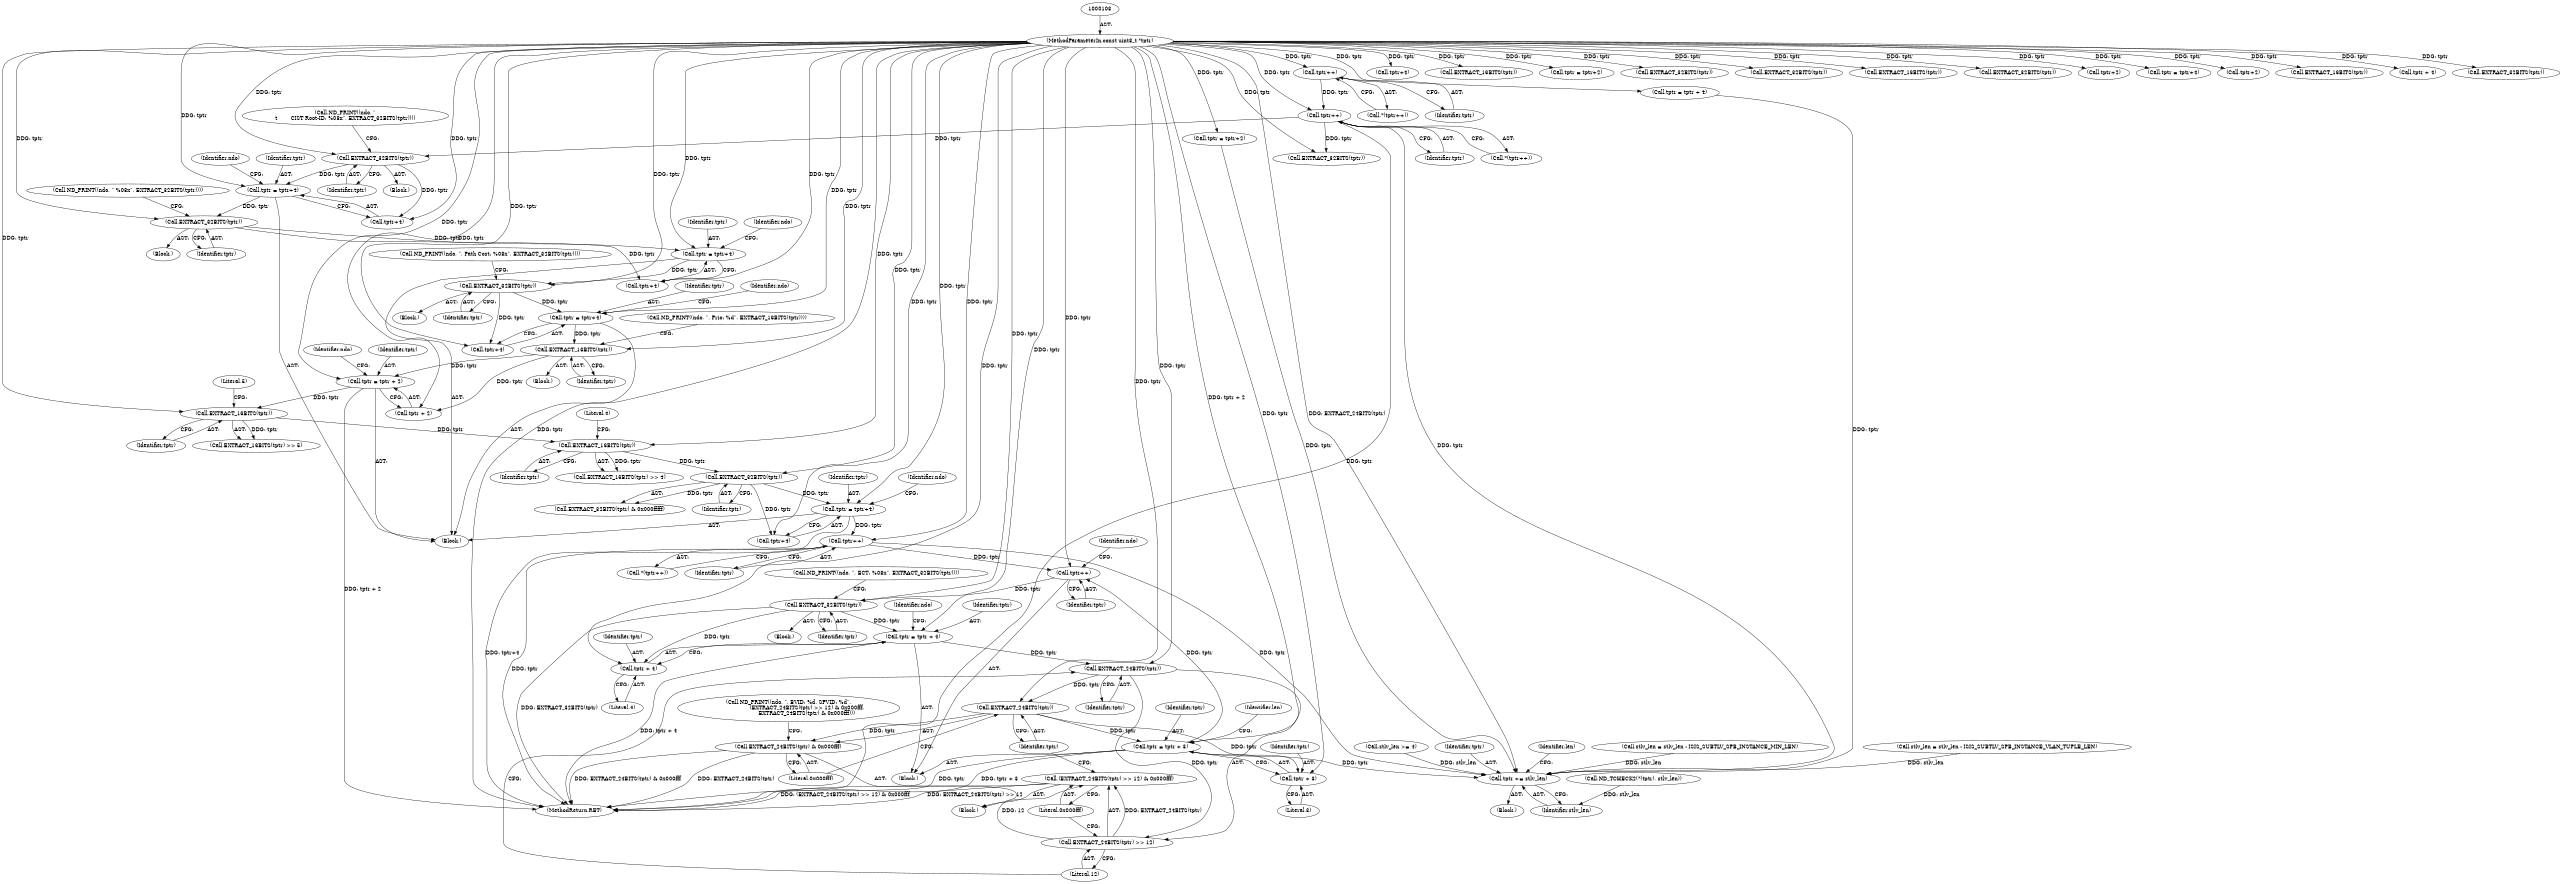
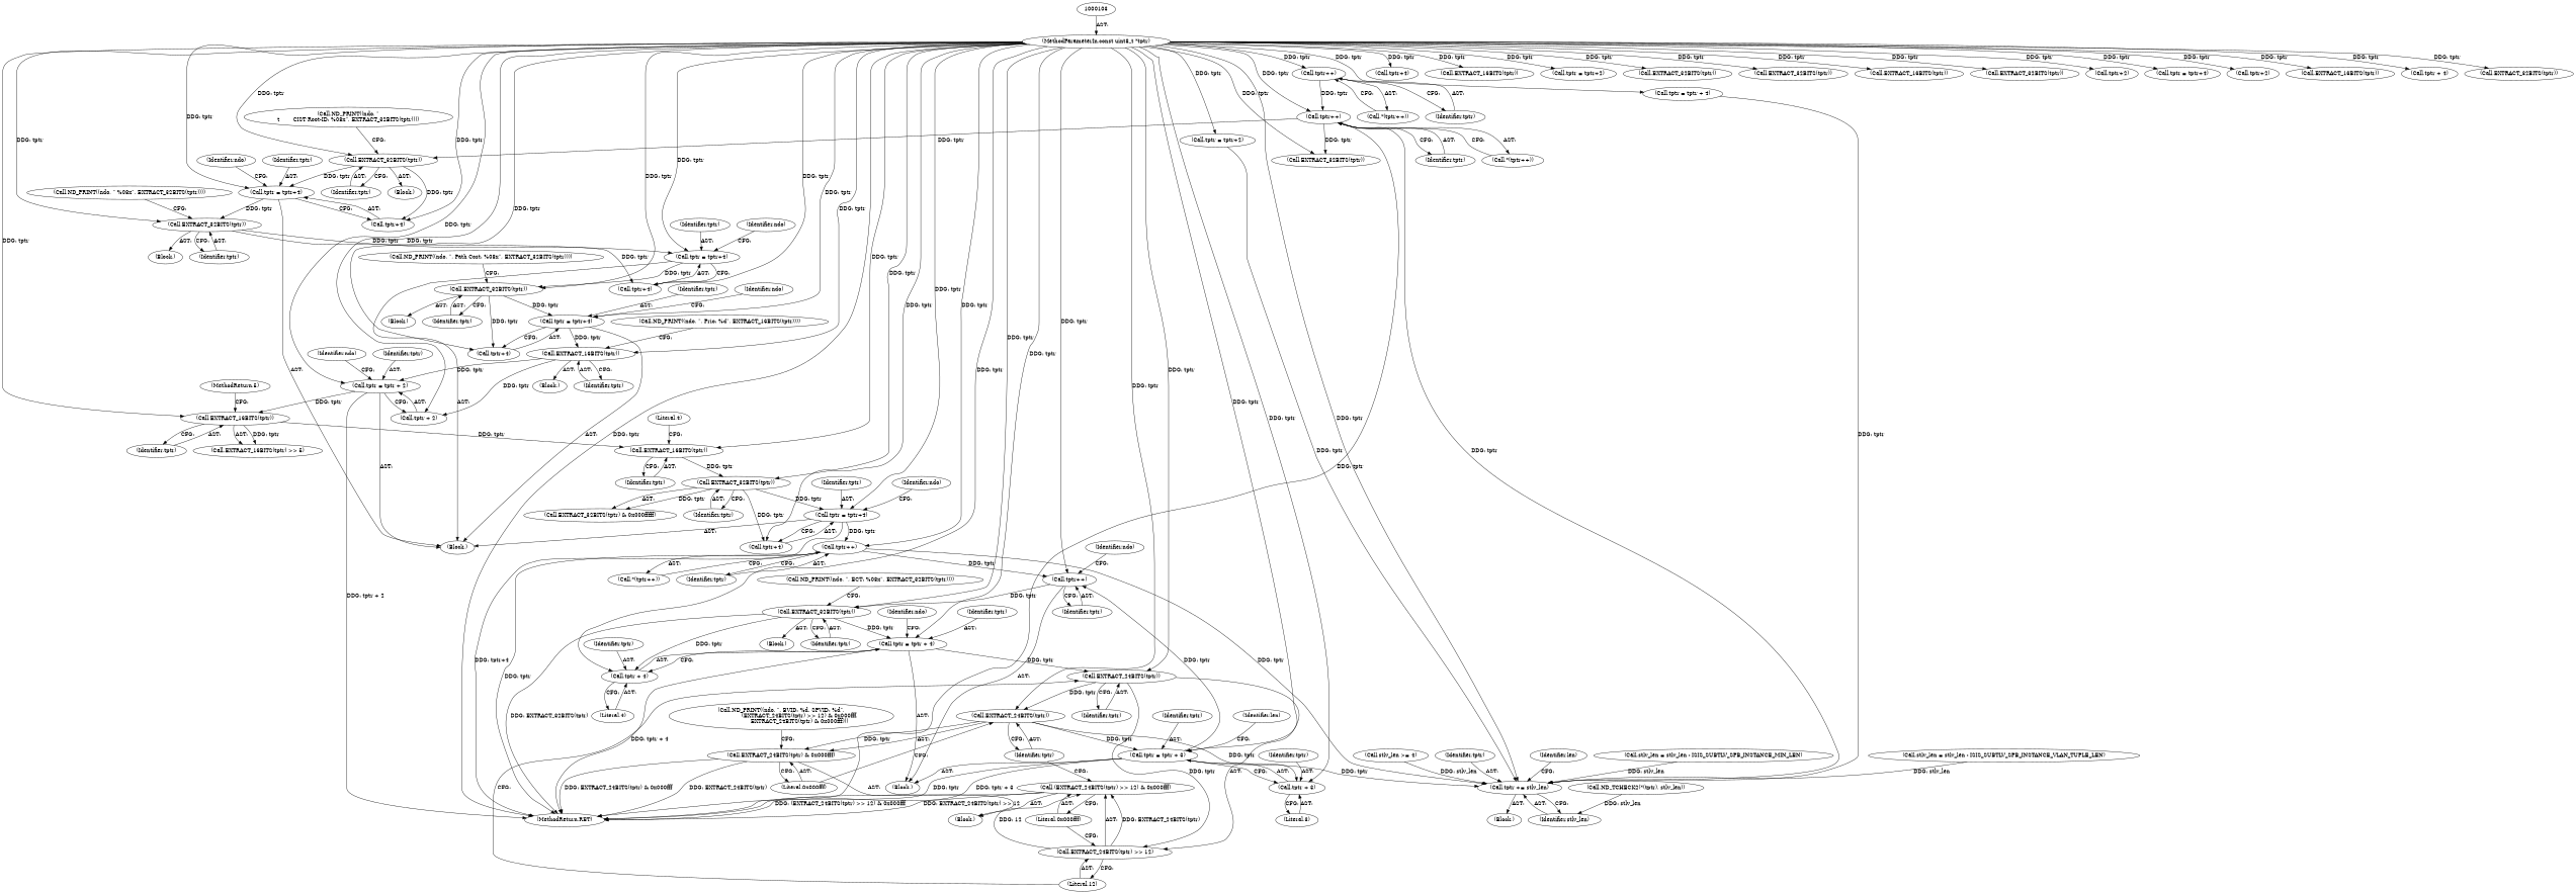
  digraph {
    n1 [label="(Call,tptr++)"]
    n2 [label="(Call,EXTRACT_32BITS(tptr))"]
    n3 [label="(Identifier,tptr)"]
    n4 [label="(Block,)"]
    n5 [label="(MethodReturn,RET)"]
    n6 [label="(Call,tptr = tptr + 4)"]
    n7 [label="(Call,tptr + 4)"]
    n8 [label="(Identifier,tptr)"]
    n9 [label="(Block,)"]
    n10 [label="(Call,tptr++)"]
    n11 [label="(Call,tptr += stlv_len)"]
    n12 [label="(Identifier,tptr)"]
    n13 [label="(Call,*(tptr++))"]
    n14 [label="(Identifier,stlv_len)"]
    n15 [label="(Block,)"]
    n16 [label="(Call,tptr = tptr+4)"]
    n17 [label="(Block,)"]
    n18 [label="(Call,tptr+4)"]
    n19 [label="(Call,EXTRACT_32BITS(tptr))"]
    n20 [label="(Identifier,tptr)"]
    n21 [label="(Call,EXTRACT_32BITS(tptr) & 0x000fffff)"]
    n22 [label="(Call,EXTRACT_16BITS(tptr))"]
-   n23 [label="(Call,EXTRACT_16BITS(tptr) >> 4)"]
    n24 [label="(Identifier,tptr)"]
    n25 [label="(Call,EXTRACT_16BITS(tptr))"]
    n26 [label="(Call,EXTRACT_16BITS(tptr) >> 5)"]
    n27 [label="(Identifier,tptr)"]
    n28 [label="(Call,tptr = tptr + 2)"]
    n29 [label="(Call,tptr + 2)"]
    n30 [label="(Call,EXTRACT_16BITS(tptr))"]
    n31 [label="(Identifier,tptr)"]
    n32 [label="(Block,)"]
    n33 [label="(Call,tptr = tptr+4)"]
    n34 [label="(Call,tptr+4)"]
    n35 [label="(Call,EXTRACT_32BITS(tptr))"]
    n36 [label="(Identifier,tptr)"]
    n37 [label="(Block,)"]
    n38 [label="(Call,tptr = tptr+4)"]
    n39 [label="(Call,tptr+4)"]
    n40 [label="(Call,EXTRACT_32BITS(tptr))"]
    n41 [label="(Identifier,tptr)"]
    n42 [label="(Block,)"]
    n43 [label="(Call,tptr = tptr+4)"]
    n44 [label="(Call,tptr+4)"]
    n45 [label="(Call,EXTRACT_32BITS(tptr))"]
    n46 [label="(Identifier,tptr)"]
    n47 [label="(Block,)"]
    n48 [label="(Call,tptr++)"]
    n49 [label="(Call,*(tptr++))"]
    n50 [label="(Identifier,tptr)"]
    n51 [label="(Call,EXTRACT_32BITS(tptr))"]
    n52 [label="(Call,tptr++)"]
    n53 [label="(Identifier,tptr)"]
    n54 [label="(Call,*(tptr++))"]
    n55 [label="(MethodParameterIn,const uint8_t *tptr)"]
    n56 [label="(Call,tptr = tptr + 3)"]
    n57 [label="(Call,EXTRACT_24BITS(tptr))"]
    n58 [label="(Call,EXTRACT_24BITS(tptr))"]
    n59 [label="(Call,tptr + 3)"]
    n60 [label="(Call,tptr+4)"]
    n61 [label="(Call,EXTRACT_16BITS(tptr))"]
    n62 [label="(Call,tptr = tptr+2)"]
    n63 [label="(Call,tptr = tptr + 4)"]
    n64 [label="(Call,tptr = tptr+2)"]
    n65 [label="(Call,EXTRACT_32BITS(tptr))"]
    n66 [label="(Call,EXTRACT_32BITS(tptr))"]
    n67 [label="(Call,EXTRACT_16BITS(tptr))"]
    n68 [label="(Call,EXTRACT_32BITS(tptr))"]
    n69 [label="(Call,tptr+2)"]
    n70 [label="(Call,tptr = tptr+4)"]
    n71 [label="(Call,tptr+2)"]
    n72 [label="(Call,EXTRACT_16BITS(tptr))"]
    n73 [label="(Call,tptr + 4)"]
    n74 [label="(Call,EXTRACT_32BITS(tptr))"]
    n75 [label="(Call,EXTRACT_24BITS(tptr) & 0x000fff)"]
    n76 [label="(Identifier,tptr)"]
    n77 [label="(Call,EXTRACT_24BITS(tptr) >> 12)"]
    n78 [label="(Identifier,tptr)"]
    n79 [label="(Literal,3)"]
    n80 [label="(Literal,4)"]
    1000103
    n82 [label="(Block,)"]
    n83 [label="(Literal,0x000fff)"]
    n84 [label="(Call,(EXTRACT_24BITS(tptr) >> 12) & 0x000fff)"]
    n85 [label="(Literal,12)"]
    n86 [label="(Literal,0x000fff)"]
    n87 [label="(Identifier,tptr)"]
    n88 [label="(Literal,4)"]
-   n89 [label="(Literal,5)"]
+   n89 [label="(MethodReturn,5)"]
    n90 [label="(Identifier,tptr)"]
    n91 [label="(Call,ND_PRINT((ndo, \", Prio: %d\", EXTRACT_16BITS(tptr))))"]
    n92 [label="(Identifier,tptr)"]
    n93 [label="(Call,ND_PRINT((ndo, \", ECT: %08x\", EXTRACT_32BITS(tptr))))"]
    n94 [label="(Identifier,ndo)"]
    n95 [label="(Identifier,ndo)"]
    n96 [label="(Identifier,tptr)"]
    n97 [label="(Identifier,len)"]
    n98 [label="(Identifier,ndo)"]
    n99 [label="(Call,stlv_len = stlv_len - ISIS_SUBTLV_SPB_INSTANCE_MIN_LEN)"]
    n100 [label="(Identifier,ndo)"]
    n101 [label="(Call,ND_TCHECK2(*(tptr), stlv_len))"]
    n102 [label="(Call,stlv_len = stlv_len - ISIS_SUBTLV_SPB_INSTANCE_VLAN_TUPLE_LEN)"]
    n103 [label="(Identifier,tptr)"]
    n104 [label="(Call,ND_PRINT((ndo, \", Path Cost: %08x\", EXTRACT_32BITS(tptr))))"]
    n105 [label="(Identifier,tptr)"]
    n106 [label="(Call,ND_PRINT((ndo, \"\n\t        CIST Root-ID: %08x\", EXTRACT_32BITS(tptr))))"]
    n107 [label="(Call,stlv_len >= 4)"]
    n108 [label="(Identifier,ndo)"]
    n109 [label="(Identifier,tptr)"]
    n110 [label="(Call,ND_PRINT((ndo, \" %08x\", EXTRACT_32BITS(tptr))))"]
    n111 [label="(Identifier,len)"]
    n112 [label="(Identifier,ndo)"]
    n113 [label="(Identifier,tptr)"]
    n114 [label="(Identifier,ndo)"]
    n115 [label="(Call,ND_PRINT((ndo, \", BVID: %d, SPVID: %d\",\n                      (EXTRACT_24BITS(tptr) >> 12) & 0x000fff,\n                      EXTRACT_24BITS(tptr) & 0x000fff)))"]
    n116 [label="(Identifier,tptr)"]
    n117 [label="(Identifier,tptr)"]
    n1 -> n2 [label="DDG: tptr"]
    n1 -> n3 [label="CFG: "]
    n1 -> n4 [label="AST: "]
    n2 -> n5 [label="DDG: EXTRACT_32BITS(tptr)"]
    n2 -> n6 [label="DDG: tptr"]
    n2 -> n7 [label="DDG: tptr"]
    n2 -> n8 [label="CFG: "]
    n2 -> n9 [label="AST: "]
    n3 -> n1 [label="AST: "]
    n6 -> n4 [label="AST: "]
    n6 -> n5 [label="DDG: tptr + 4"]
    n6 -> n7 [label="CFG: "]
    n6 -> n58 [label="DDG: tptr"]
    n7 -> n6 [label="AST: "]
    n7 -> n80 [label="CFG: "]
    n8 -> n2 [label="AST: "]
    n10 -> n1 [label="DDG: tptr"]
    n10 -> n5 [label="DDG: tptr"]
    n10 -> n11 [label="DDG: tptr"]
    n10 -> n12 [label="CFG: "]
    n10 -> n13 [label="AST: "]
    n11 -> n14 [label="CFG: "]
    n11 -> n15 [label="AST: "]
    n12 -> n10 [label="AST: "]
    n13 -> n10 [label="CFG: "]
    n14 -> n11 [label="AST: "]
    n16 -> n5 [label="DDG: tptr+4"]
    n16 -> n10 [label="DDG: tptr"]
    n16 -> n17 [label="AST: "]
    n16 -> n18 [label="CFG: "]
    n18 -> n16 [label="AST: "]
    n19 -> n16 [label="DDG: tptr"]
    n19 -> n18 [label="DDG: tptr"]
    n19 -> n20 [label="CFG: "]
    n19 -> n21 [label="AST: "]
    n19 -> n21 [label="DDG: tptr"]
    n20 -> n19 [label="AST: "]
    n22 -> n19 [label="DDG: tptr"]
-   n22 -> n23 [label="AST: "]
-   n22 -> n23 [label="DDG: tptr"]
    n22 -> n24 [label="CFG: "]
    n24 -> n22 [label="AST: "]
    n25 -> n22 [label="DDG: tptr"]
    n25 -> n26 [label="AST: "]
    n25 -> n26 [label="DDG: tptr"]
    n25 -> n27 [label="CFG: "]
    n27 -> n25 [label="AST: "]
    n28 -> n5 [label="DDG: tptr + 2"]
    n28 -> n17 [label="AST: "]
    n28 -> n25 [label="DDG: tptr"]
    n28 -> n29 [label="CFG: "]
    n29 -> n28 [label="AST: "]
    n30 -> n28 [label="DDG: tptr"]
    n30 -> n29 [label="DDG: tptr"]
    n30 -> n31 [label="CFG: "]
    n30 -> n32 [label="AST: "]
    n31 -> n30 [label="AST: "]
    n33 -> n17 [label="AST: "]
    n33 -> n30 [label="DDG: tptr"]
    n33 -> n34 [label="CFG: "]
    n34 -> n33 [label="AST: "]
    n35 -> n33 [label="DDG: tptr"]
    n35 -> n34 [label="DDG: tptr"]
    n35 -> n36 [label="CFG: "]
    n35 -> n37 [label="AST: "]
    n36 -> n35 [label="AST: "]
    n38 -> n17 [label="AST: "]
    n38 -> n35 [label="DDG: tptr"]
    n38 -> n39 [label="CFG: "]
    n39 -> n38 [label="AST: "]
    n40 -> n38 [label="DDG: tptr"]
    n40 -> n39 [label="DDG: tptr"]
    n40 -> n41 [label="CFG: "]
    n40 -> n42 [label="AST: "]
    n41 -> n40 [label="AST: "]
    n43 -> n17 [label="AST: "]
    n43 -> n40 [label="DDG: tptr"]
    n43 -> n44 [label="CFG: "]
    n44 -> n43 [label="AST: "]
    n45 -> n43 [label="DDG: tptr"]
    n45 -> n44 [label="DDG: tptr"]
    n45 -> n46 [label="CFG: "]
    n45 -> n47 [label="AST: "]
    n46 -> n45 [label="AST: "]
    n48 -> n5 [label="DDG: tptr"]
    n48 -> n11 [label="DDG: tptr"]
    n48 -> n45 [label="DDG: tptr"]
    n48 -> n49 [label="AST: "]
    n48 -> n50 [label="CFG: "]
    n48 -> n51 [label="DDG: tptr"]
    n49 -> n48 [label="CFG: "]
    n50 -> n48 [label="AST: "]
    n52 -> n48 [label="DDG: tptr"]
    n52 -> n53 [label="CFG: "]
    n52 -> n54 [label="AST: "]
    n53 -> n52 [label="AST: "]
    n54 -> n52 [label="CFG: "]
    n55 -> n1 [label="DDG: tptr"]
    n55 -> n2 [label="DDG: tptr"]
    n55 -> n5 [label="DDG: tptr"]
    n55 -> n6 [label="DDG: tptr"]
    n55 -> n7 [label="DDG: tptr"]
    n55 -> n10 [label="DDG: tptr"]
-   n55 -> n11 [label="DDG: EXTRACT_24BITS(tptr)"]
+   n55 -> n11 [label="DDG: tptr"]
    n55 -> n16 [label="DDG: tptr"]
    n55 -> n18 [label="DDG: tptr"]
    n55 -> n19 [label="DDG: tptr"]
    n55 -> n22 [label="DDG: tptr"]
    n55 -> n25 [label="DDG: tptr"]
    n55 -> n28 [label="DDG: tptr"]
    n55 -> n29 [label="DDG: tptr"]
    n55 -> n30 [label="DDG: tptr"]
    n55 -> n33 [label="DDG: tptr"]
    n55 -> n34 [label="DDG: tptr"]
    n55 -> n35 [label="DDG: tptr"]
    n55 -> n38 [label="DDG: tptr"]
    n55 -> n39 [label="DDG: tptr"]
    n55 -> n40 [label="DDG: tptr"]
    n55 -> n43 [label="DDG: tptr"]
    n55 -> n44 [label="DDG: tptr"]
    n55 -> n45 [label="DDG: tptr"]
    n55 -> n48 [label="DDG: tptr"]
    n55 -> n51 [label="DDG: tptr"]
    n55 -> n52 [label="DDG: tptr"]
-   n55 -> n56 [label="DDG: tptr + 2"]
+   n55 -> n56 [label="DDG: tptr"]
    n55 -> n57 [label="DDG: tptr"]
    n55 -> n58 [label="DDG: tptr"]
    n55 -> n59 [label="DDG: tptr"]
    n55 -> n60 [label="DDG: tptr"]
    n55 -> n61 [label="DDG: tptr"]
    n55 -> n62 [label="DDG: tptr"]
    n55 -> n63 [label="DDG: tptr"]
    n55 -> n64 [label="DDG: tptr"]
    n55 -> n65 [label="DDG: tptr"]
    n55 -> n66 [label="DDG: tptr"]
    n55 -> n67 [label="DDG: tptr"]
    n55 -> n68 [label="DDG: tptr"]
    n55 -> n69 [label="DDG: tptr"]
    n55 -> n70 [label="DDG: tptr"]
    n55 -> n71 [label="DDG: tptr"]
    n55 -> n72 [label="DDG: tptr"]
    n55 -> n73 [label="DDG: tptr"]
    n55 -> n74 [label="DDG: tptr"]
    n56 -> n1 [label="DDG: tptr"]
    n56 -> n4 [label="AST: "]
    n56 -> n5 [label="DDG: tptr + 3"]
    n56 -> n5 [label="DDG: tptr"]
    n56 -> n11 [label="DDG: tptr"]
    n56 -> n59 [label="CFG: "]
    n57 -> n56 [label="DDG: tptr"]
    n57 -> n59 [label="DDG: tptr"]
    n57 -> n75 [label="AST: "]
    n57 -> n75 [label="DDG: tptr"]
    n57 -> n76 [label="CFG: "]
    n58 -> n57 [label="DDG: tptr"]
    n58 -> n77 [label="AST: "]
    n58 -> n77 [label="DDG: tptr"]
    n58 -> n78 [label="CFG: "]
    n59 -> n56 [label="AST: "]
    n59 -> n79 [label="CFG: "]
    n63 -> n11 [label="DDG: tptr"]
    n64 -> n11 [label="DDG: tptr"]
    n75 -> n5 [label="DDG: EXTRACT_24BITS(tptr)"]
    n75 -> n5 [label="DDG: EXTRACT_24BITS(tptr) & 0x000fff"]
    n75 -> n82 [label="AST: "]
    n75 -> n83 [label="CFG: "]
    n76 -> n57 [label="AST: "]
    n76 -> n84 [label="CFG: "]
    n77 -> n84 [label="AST: "]
    n77 -> n84 [label="DDG: EXTRACT_24BITS(tptr)"]
    n77 -> n84 [label="DDG: 12"]
    n77 -> n85 [label="CFG: "]
    n78 -> n58 [label="AST: "]
    n79 -> n59 [label="AST: "]
    n80 -> n7 [label="AST: "]
    1000103 -> n55 [label="AST: "]
    n83 -> n57 [label="CFG: "]
    n83 -> n75 [label="AST: "]
    n84 -> n5 [label="DDG: EXTRACT_24BITS(tptr) >> 12"]
    n84 -> n5 [label="DDG: (EXTRACT_24BITS(tptr) >> 12) & 0x000fff"]
    n84 -> n82 [label="AST: "]
    n84 -> n86 [label="CFG: "]
    n85 -> n58 [label="CFG: "]
    n85 -> n77 [label="AST: "]
    n86 -> n77 [label="CFG: "]
    n86 -> n84 [label="AST: "]
    n87 -> n11 [label="AST: "]
    n88 -> n22 [label="CFG: "]
    n89 -> n25 [label="CFG: "]
    n90 -> n38 [label="AST: "]
    n91 -> n30 [label="CFG: "]
    n92 -> n59 [label="AST: "]
    n93 -> n2 [label="CFG: "]
    n94 -> n6 [label="CFG: "]
    n95 -> n38 [label="CFG: "]
    n96 -> n33 [label="AST: "]
    n97 -> n11 [label="CFG: "]
    n98 -> n1 [label="CFG: "]
    n99 -> n11 [label="DDG: stlv_len"]
    n100 -> n33 [label="CFG: "]
    n101 -> n14 [label="DDG: stlv_len"]
    n102 -> n11 [label="DDG: stlv_len"]
    n103 -> n16 [label="AST: "]
    n104 -> n35 [label="CFG: "]
    n105 -> n7 [label="AST: "]
    n106 -> n45 [label="CFG: "]
    n107 -> n11 [label="DDG: stlv_len"]
    n108 -> n16 [label="CFG: "]
    n109 -> n28 [label="AST: "]
    n110 -> n40 [label="CFG: "]
    n111 -> n56 [label="CFG: "]
    n112 -> n43 [label="CFG: "]
    n113 -> n6 [label="AST: "]
    n114 -> n28 [label="CFG: "]
    n115 -> n75 [label="CFG: "]
    n116 -> n43 [label="AST: "]
    n117 -> n56 [label="AST: "]
  }
